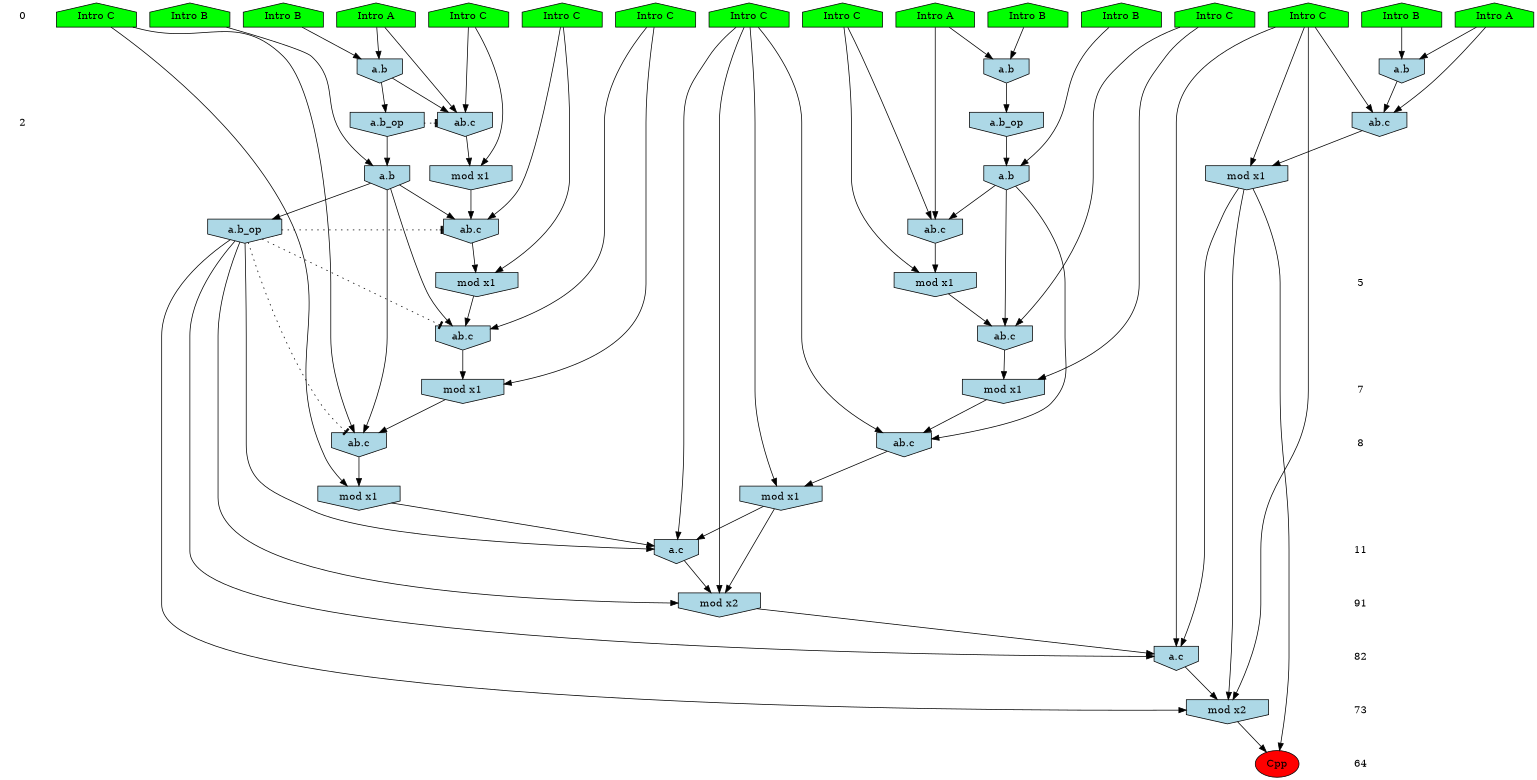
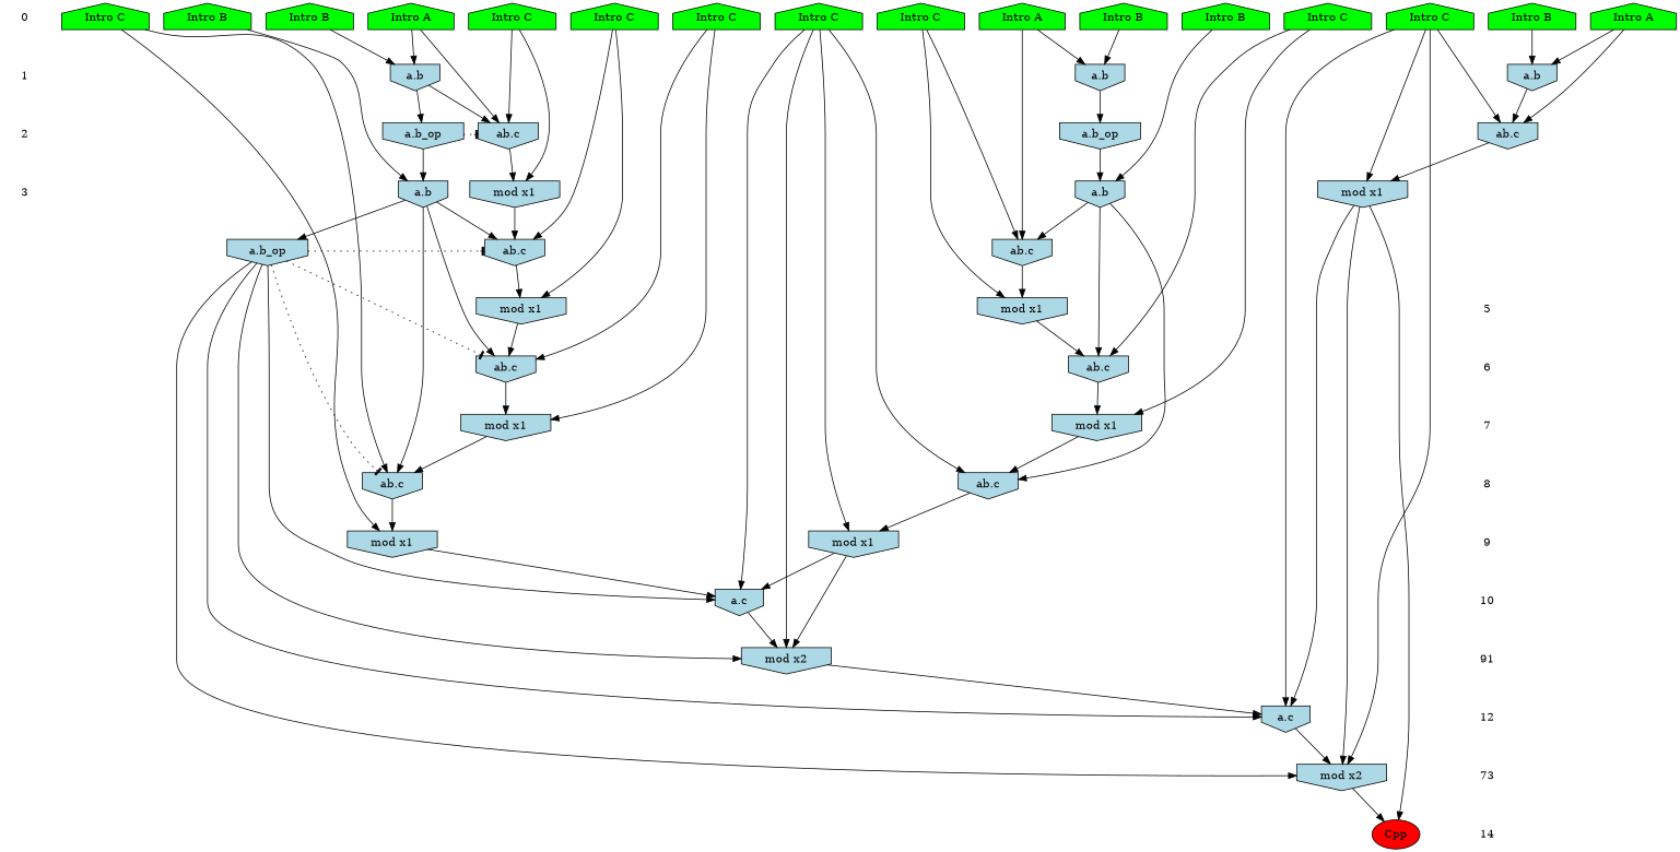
  digraph {
    ranksep=.5
    node [shape=invhouse fillcolor=lightblue style=filled]
    0 [shape=plaintext fillcolor="" style=""]
    n2 [fillcolor=green label="Intro A" shape=house]
    n3 [fillcolor=green label="Intro B" shape=house]
    n4 [fillcolor=green label="Intro A" shape=house]
    n5 [fillcolor=green label="Intro A" shape=house]
    n6 [fillcolor=green label="Intro B" shape=house]
    n7 [fillcolor=green label="Intro B" shape=house]
    n8 [fillcolor=green label="Intro B" shape=house]
    n9 [fillcolor=green label="Intro B" shape=house]
    n10 [fillcolor=green label="Intro C" shape=house]
    n11 [fillcolor=green label="Intro C" shape=house]
    n12 [fillcolor=green label="Intro C" shape=house]
    n13 [fillcolor=green label="Intro C" shape=house]
    n14 [fillcolor=green label="Intro C" shape=house]
    n15 [fillcolor=green label="Intro C" shape=house]
    n16 [fillcolor=green label="Intro C" shape=house]
    n17 [fillcolor=green label="Intro C" shape=house]
+   1 [shape=plaintext fillcolor="" style=""]
    n19 [label="a.b"]
    n20 [label="a.b"]
    n21 [label="a.b"]
    2 [shape=plaintext fillcolor="" style=""]
    n23 [label="ab.c"]
    n24 [label="a.b_op"]
    n25 [label="a.b_op"]
    n26 [label="ab.c"]
+   3 [shape=plaintext fillcolor="" style=""]
    n28 [label="mod x1"]
    n29 [label="a.b"]
    n30 [label="a.b"]
    n31 [label="mod x1"]
    n32 [label="ab.c"]
    n33 [label="ab.c"]
    n34 [label="a.b_op"]
    5 [shape=plaintext fillcolor="" style=""]
    n36 [label="mod x1"]
    n37 [label="mod x1"]
+   6 [shape=plaintext fillcolor="" style=""]
    n39 [label="ab.c"]
    n40 [label="ab.c"]
    7 [shape=plaintext fillcolor="" style=""]
    n42 [label="mod x1"]
    n43 [label="mod x1"]
    8 [shape=plaintext fillcolor="" style=""]
    n45 [label="ab.c"]
    n46 [label="ab.c"]
+   9 [shape=plaintext fillcolor="" style=""]
    n48 [label="mod x1"]
    n49 [label="mod x1"]
-   10 [shape=plaintext label=11 fillcolor="" style=""]
+   10 [shape=plaintext fillcolor="" style=""]
    n51 [label="a.c"]
    n52 [label=91 shape=plaintext fillcolor="" style=""]
    n53 [label="mod x2"]
-   12 [shape=plaintext label=82 fillcolor="" style=""]
+   12 [shape=plaintext fillcolor="" style=""]
    n55 [label="a.c"]
    n56 [label=73 shape=plaintext fillcolor="" style=""]
    n57 [label="mod x2"]
-   14 [shape=plaintext label=64 fillcolor="" style=""]
+   14 [shape=plaintext fillcolor="" style=""]
    n59 [fillcolor=red label=Cpp shape=""]
    subgraph sub_1 {
      rank=same
      0
      n2
      n3
      n4
      n5
      n6
      n7
      n8
      n9
      n10
      n11
      n12
      n13
      n14
      n15
      n16
      n17
    }
    subgraph sub_2 {
      rank=same
+     1
      n19
      n20
      n21
    }
    subgraph sub_3 {
      rank=same
      2
      n23
      n24
      n25
      n26
    }
    subgraph sub_4 {
      rank=same
+     3
      n28
      n29
      n30
      n31
    }
    subgraph sub_5 {
      rank=same
      n32
      n33
      n34
    }
    subgraph sub_6 {
      rank=same
      5
      n36
      n37
    }
    subgraph sub_7 {
      rank=same
+     6
      n39
      n40
    }
    subgraph sub_8 {
      rank=same
      7
      n42
      n43
    }
    subgraph sub_9 {
      rank=same
      8
      n45
      n46
    }
    subgraph sub_10 {
      rank=same
+     9
      n48
      n49
    }
    subgraph sub_11 {
      rank=same
      10
      n51
    }
    subgraph sub_12 {
      rank=same
      n52
      n53
    }
    subgraph sub_13 {
      rank=same
      12
      n55
    }
    subgraph sub_14 {
      rank=same
      n56
      n57
    }
    subgraph sub_15 {
      rank=same
      14
      n59
    }
+   0 -> 1 [style=invis]
    n2 -> n19
    n2 -> n23
    n3 -> n30
    n4 -> n20
    n4 -> n26
    n5 -> n21
    n5 -> n33
    n6 -> n19
    n7 -> n20
    n8 -> n29
    n9 -> n21
    n10 -> n46
    n10 -> n49
    n10 -> n51
    n10 -> n53
    n11 -> n40
    n11 -> n43
    n12 -> n39
    n12 -> n42
    n13 -> n32
    n13 -> n36
    n14 -> n23
    n14 -> n28
    n15 -> n26
    n15 -> n31
    n15 -> n55
    n15 -> n57
    n16 -> n45
    n16 -> n48
    n17 -> n33
    n17 -> n37
+   1 -> 2 [style=invis]
    n19 -> n23
    n19 -> n24
    n20 -> n26
    n21 -> n25
+   2 -> 3 [style=invis]
    n23 -> n28
    n24 -> n23 [arrowhead=tee style=dotted]
    n24 -> n29
    n25 -> n30
    n26 -> n31
    n28 -> n32
    n29 -> n32
    n29 -> n34
    n29 -> n39
    n29 -> n45
    n30 -> n33
    n30 -> n40
    n30 -> n46
    n31 -> n55
    n31 -> n57
    n31 -> n59
    n32 -> n36
    n33 -> n37
    n34 -> n32 [arrowhead=tee style=dotted]
    n34 -> n39 [arrowhead=tee style=dotted]
    n34 -> n45 [arrowhead=tee style=dotted]
    n34 -> n51
    n34 -> n53
    n34 -> n55
    n34 -> n57
+   5 -> 6 [style=invis]
    n36 -> n39
    n37 -> n40
+   6 -> 7 [style=invis]
    n39 -> n42
    n40 -> n43
    7 -> 8 [style=invis]
    n42 -> n45
    n43 -> n46
+   8 -> 9 [style=invis]
    n45 -> n48
    n46 -> n49
+   9 -> 10 [style=invis]
    n48 -> n51
    n49 -> n51
    n49 -> n53
    10 -> n52 [style=invis]
    n51 -> n53
    n52 -> 12 [style=invis]
    n53 -> n55
    12 -> n56 [style=invis]
    n55 -> n57
    n56 -> 14 [style=invis]
    n57 -> n59
  }
